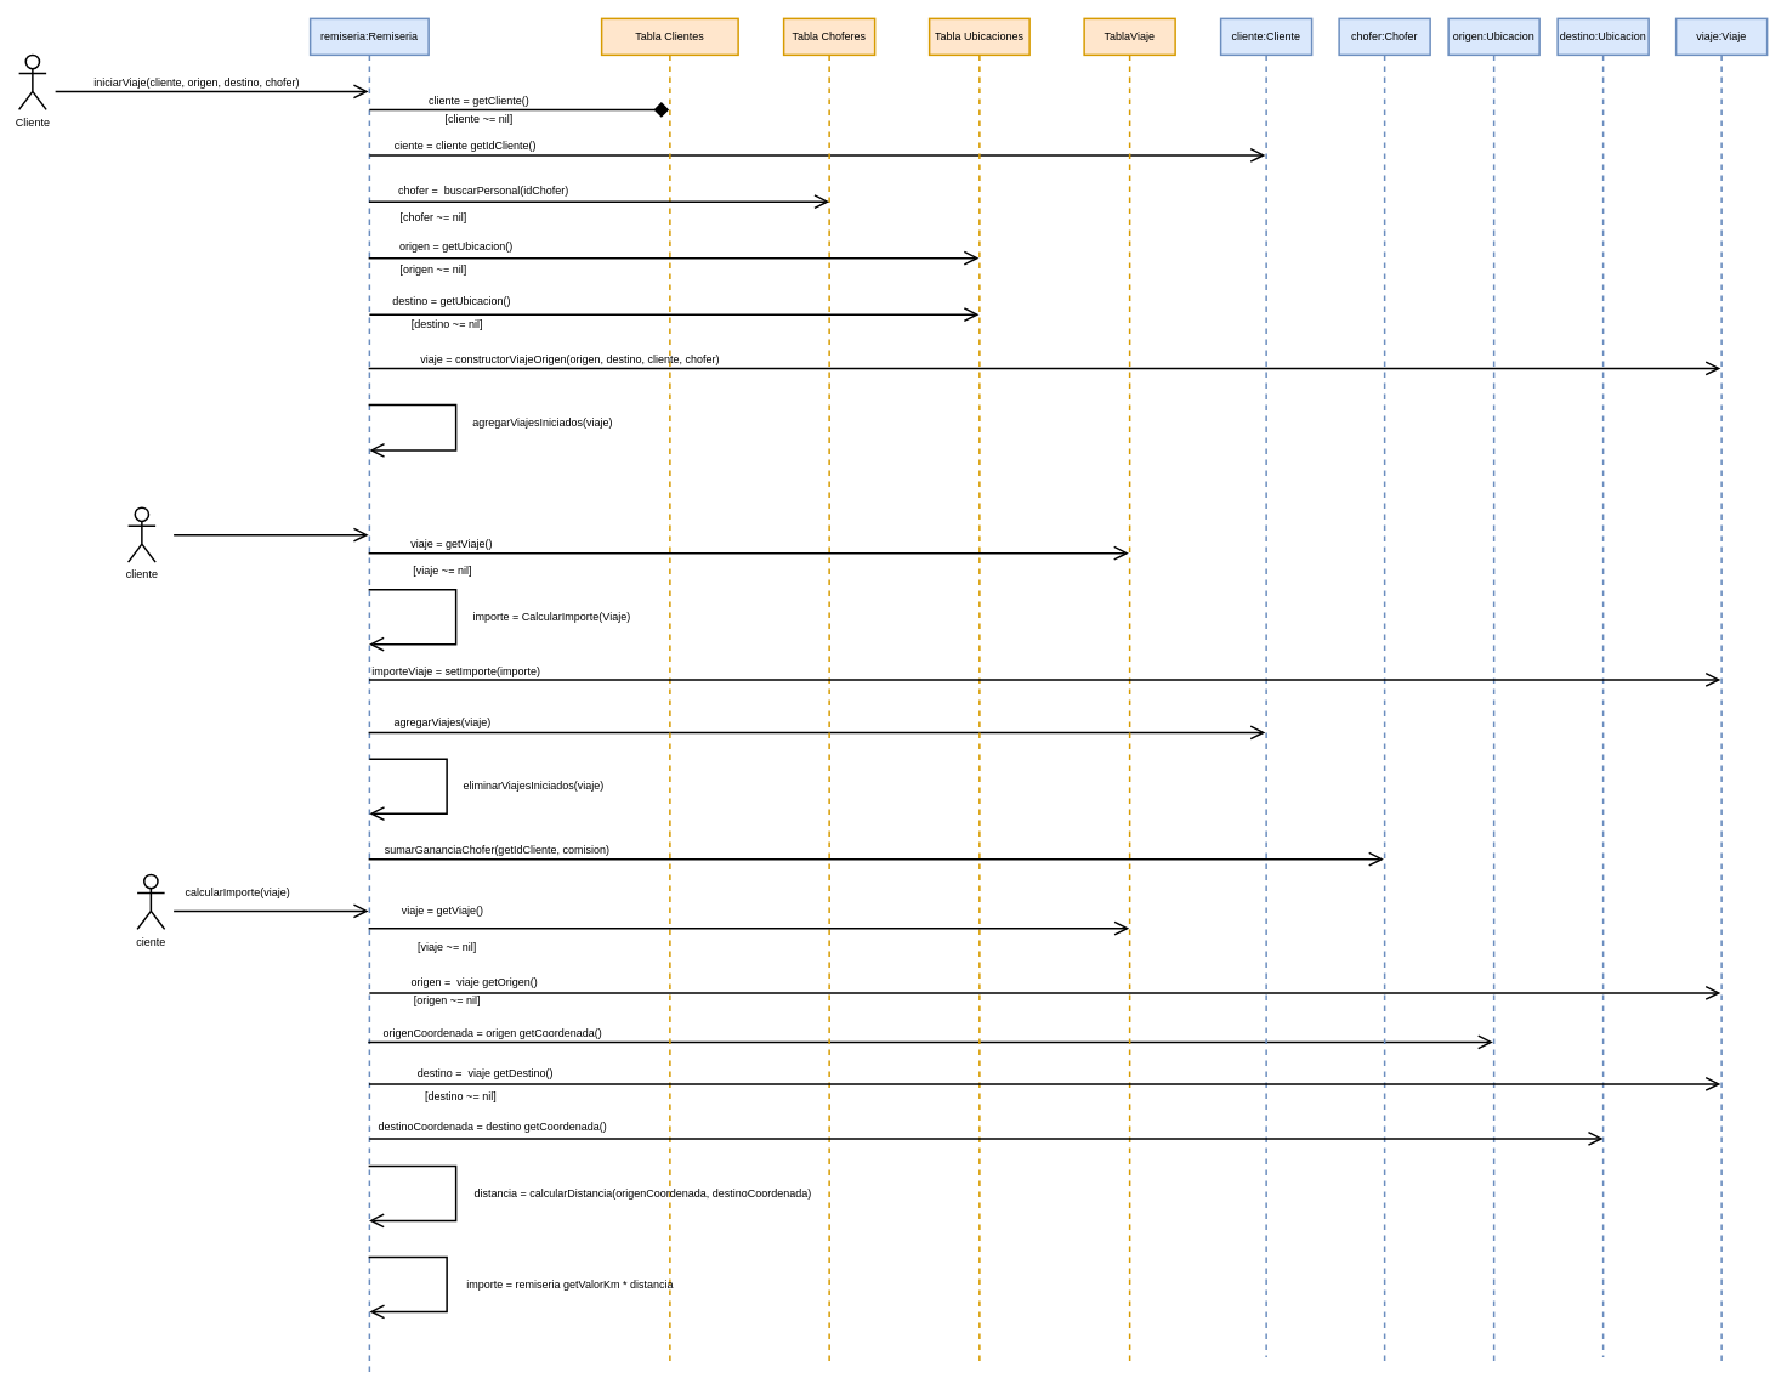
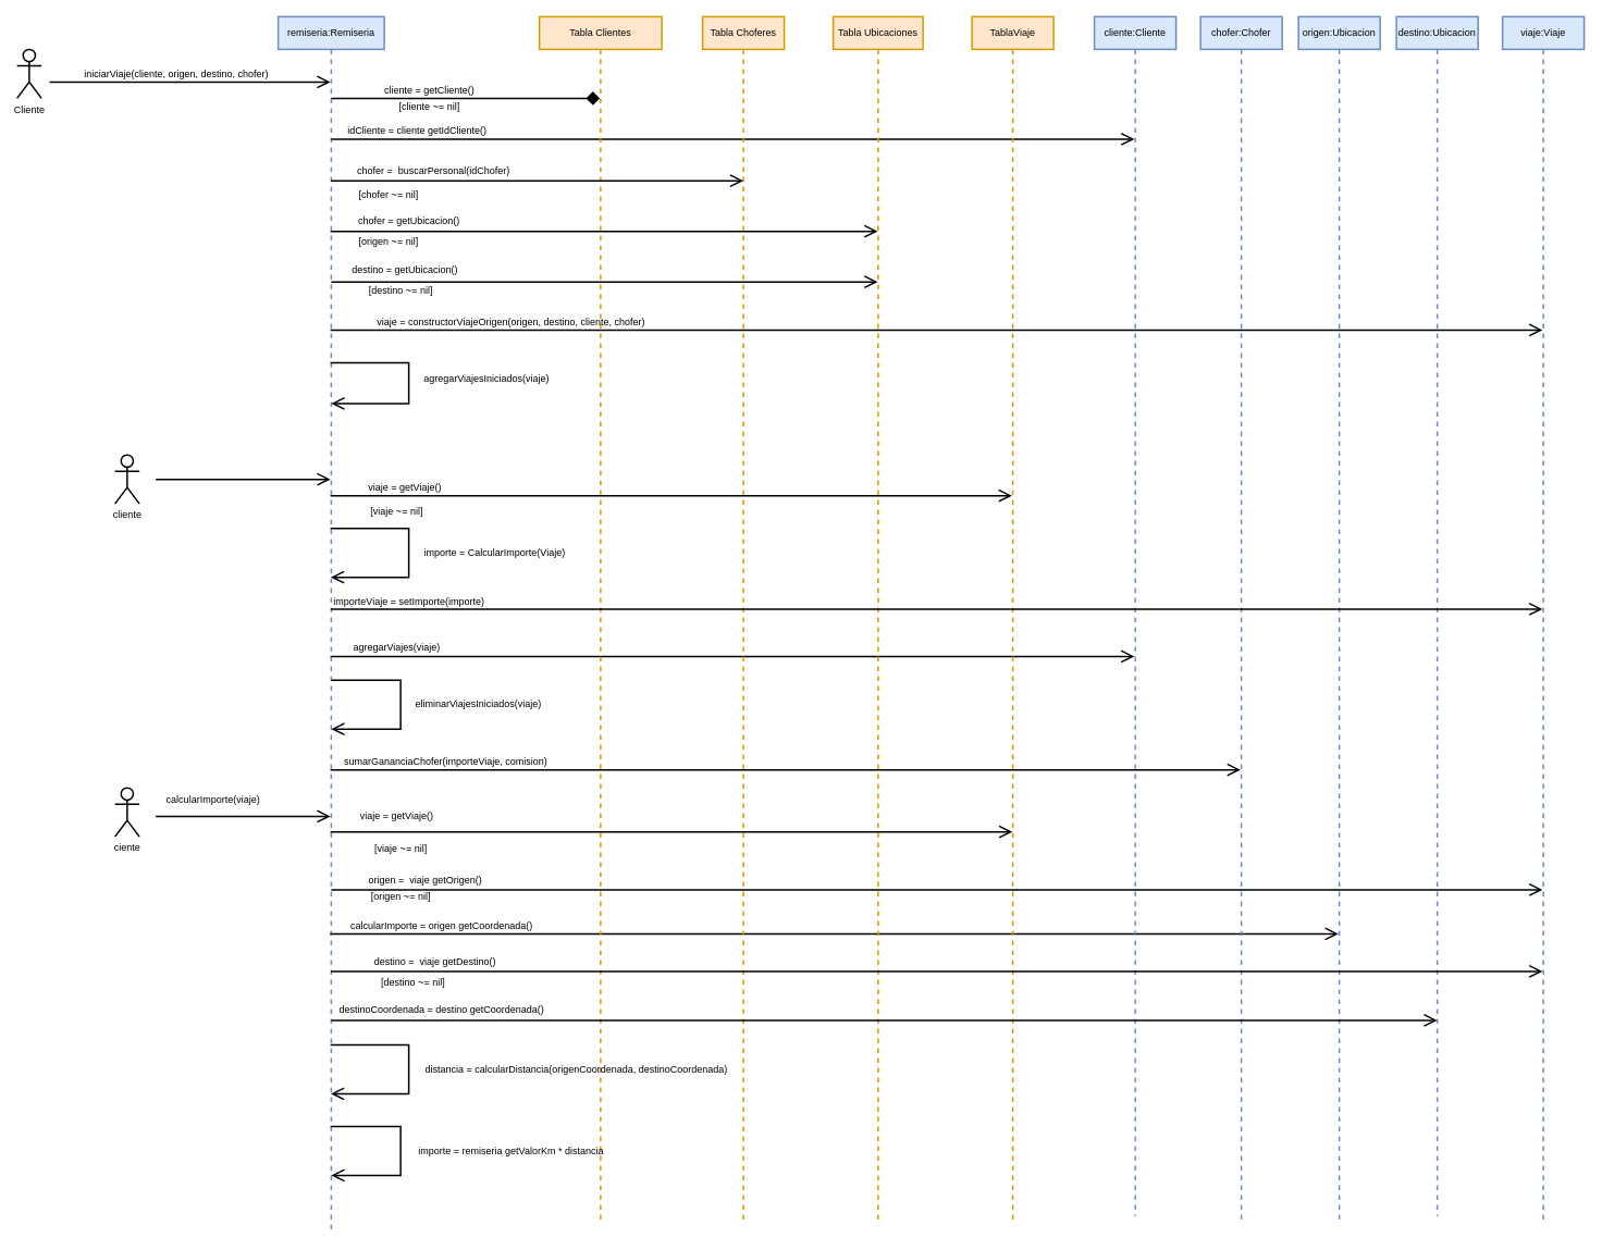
  <mxCell id="0" />
  <mxCell id="1" parent="0" />
  <mxCell id="2" value="remiseria:Remiseria" style="shape=umlLifeline;perimeter=lifelinePerimeter;whiteSpace=wrap;html=1;container=1;collapsible=0;recursiveResize=0;outlineConnect=0;fillColor=#dae8fc;strokeColor=#6c8ebf;strokeWidth=2;" parent="1" vertex="1"><mxGeometry x="340" y="20" width="130" height="1490" as="geometry" /></mxCell>
  <mxCell id="3" value="[cliente ~= nil]" style="text;html=1;align=center;verticalAlign=middle;resizable=0;points=[];autosize=1;strokeColor=none;fillColor=none;" parent="2" vertex="1"><mxGeometry x="140" y="100" width="90" height="20" as="geometry" /></mxCell>
  <mxCell id="4" value="" style="endArrow=open;endFill=1;endSize=12;html=1;rounded=0;strokeWidth=2;" parent="2" target="23" edge="1"><mxGeometry width="160" relative="1" as="geometry"><mxPoint x="65" y="150" as="sourcePoint" /><mxPoint x="225" y="150" as="targetPoint" /></mxGeometry></mxCell>
  <mxCell id="5" value="" style="endArrow=open;endFill=1;endSize=12;html=1;rounded=0;strokeWidth=2;" parent="2" edge="1"><mxGeometry width="160" relative="1" as="geometry"><mxPoint x="64" y="263" as="sourcePoint" /><mxPoint x="734.5" y="263" as="targetPoint" /></mxGeometry></mxCell>
  <mxCell id="6" value="" style="endArrow=open;endFill=1;endSize=12;html=1;rounded=0;strokeWidth=2;" parent="2" edge="1"><mxGeometry width="160" relative="1" as="geometry"><mxPoint x="64" y="424" as="sourcePoint" /><mxPoint x="65" y="474" as="targetPoint" /><Array as="points"><mxPoint x="160" y="424" /><mxPoint x="160" y="474" /></Array></mxGeometry></mxCell>
  <mxCell id="7" value="" style="endArrow=open;endFill=1;endSize=12;html=1;rounded=0;strokeWidth=2;" parent="2" edge="1"><mxGeometry width="160" relative="1" as="geometry"><mxPoint x="-150" y="567" as="sourcePoint" /><mxPoint x="64" y="567" as="targetPoint" /></mxGeometry></mxCell>
  <mxCell id="8" value="" style="endArrow=open;endFill=1;endSize=12;html=1;rounded=0;strokeWidth=2;" parent="2" edge="1"><mxGeometry width="160" relative="1" as="geometry"><mxPoint x="64" y="587" as="sourcePoint" /><mxPoint x="899" y="587" as="targetPoint" /></mxGeometry></mxCell>
  <mxCell id="9" value="" style="endArrow=open;endFill=1;endSize=12;html=1;rounded=0;strokeWidth=2;" parent="2" edge="1"><mxGeometry width="160" relative="1" as="geometry"><mxPoint x="64" y="627" as="sourcePoint" /><mxPoint x="64.5" y="687" as="targetPoint" /><Array as="points"><mxPoint x="160" y="627" /><mxPoint x="160" y="687" /></Array></mxGeometry></mxCell>
  <mxCell id="10" value="" style="endArrow=open;endFill=1;endSize=12;html=1;rounded=0;strokeWidth=2;" parent="2" edge="1"><mxGeometry width="160" relative="1" as="geometry"><mxPoint x="-150" y="980" as="sourcePoint" /><mxPoint x="64" y="980" as="targetPoint" /></mxGeometry></mxCell>
  <mxCell id="11" value="" style="endArrow=open;endFill=1;endSize=12;html=1;rounded=0;strokeWidth=2;" parent="2" target="31" edge="1"><mxGeometry width="160" relative="1" as="geometry"><mxPoint x="63.5" y="1124" as="sourcePoint" /><mxPoint x="1049.5" y="1124" as="targetPoint" /></mxGeometry></mxCell>
  <mxCell id="12" value="" style="endArrow=open;endFill=1;endSize=12;html=1;rounded=0;strokeWidth=2;" parent="2" edge="1"><mxGeometry width="160" relative="1" as="geometry"><mxPoint x="64" y="784" as="sourcePoint" /><mxPoint x="1049" y="784" as="targetPoint" /></mxGeometry></mxCell>
  <mxCell id="13" value="" style="endArrow=open;endFill=1;endSize=12;html=1;rounded=0;strokeWidth=2;" parent="2" target="2" edge="1"><mxGeometry width="160" relative="1" as="geometry"><mxPoint x="64" y="1360" as="sourcePoint" /><mxPoint x="140" y="1420" as="targetPoint" /><Array as="points"><mxPoint x="150" y="1360" /><mxPoint x="150" y="1420" /></Array></mxGeometry></mxCell>
  <mxCell id="14" value="Cliente" style="shape=umlActor;verticalLabelPosition=bottom;verticalAlign=top;html=1;strokeWidth=2;" parent="1" vertex="1"><mxGeometry x="20" y="60" width="30" height="60" as="geometry" /></mxCell>
  <mxCell id="15" value="" style="endArrow=open;endFill=1;endSize=12;html=1;rounded=0;strokeWidth=2;" parent="1" target="2" edge="1"><mxGeometry width="160" relative="1" as="geometry"><mxPoint x="60" y="100" as="sourcePoint" /><mxPoint x="310" y="100" as="targetPoint" /></mxGeometry></mxCell>
  <mxCell id="16" value="Tabla Clientes" style="shape=umlLifeline;perimeter=lifelinePerimeter;whiteSpace=wrap;html=1;container=1;collapsible=0;recursiveResize=0;outlineConnect=0;fillColor=#ffe6cc;strokeColor=#d79b00;strokeWidth=2;" parent="1" vertex="1"><mxGeometry x="660" y="20" width="150" height="1480" as="geometry" /></mxCell>
  <mxCell id="17" value="distancia = calcularDistancia(origenCoordenada, destinoCoordenada)&lt;br&gt;" style="text;html=1;align=center;verticalAlign=middle;resizable=0;points=[];autosize=1;strokeColor=none;fillColor=none;" parent="16" vertex="1"><mxGeometry x="-150" y="1280" width="390" height="20" as="geometry" /></mxCell>
  <mxCell id="18" value="viaje = constructorViajeOrigen(origen, destino, cliente, chofer)" style="text;html=1;align=center;verticalAlign=middle;resizable=0;points=[];autosize=1;strokeColor=none;fillColor=none;" parent="1" vertex="1"><mxGeometry x="455" y="384" width="340" height="20" as="geometry" /></mxCell>
  <mxCell id="19" value="Tabla Choferes" style="shape=umlLifeline;perimeter=lifelinePerimeter;whiteSpace=wrap;html=1;container=1;collapsible=0;recursiveResize=0;outlineConnect=0;fillColor=#ffe6cc;strokeColor=#d79b00;strokeWidth=2;" parent="1" vertex="1"><mxGeometry x="860" y="20" width="100" height="1480" as="geometry" /></mxCell>
  <mxCell id="20" value="iniciarViaje(cliente, origen, destino, chofer)" style="text;html=1;align=center;verticalAlign=middle;resizable=0;points=[];autosize=1;strokeColor=none;fillColor=none;" parent="1" vertex="1"><mxGeometry x="95" y="80" width="240" height="20" as="geometry" /></mxCell>
  <mxCell id="21" value="" style="endArrow=diamond;endFill=1;endSize=12;html=1;rounded=0;strokeWidth=2;" parent="1" source="2" target="16" edge="1"><mxGeometry width="160" relative="1" as="geometry"><mxPoint x="410" y="140" as="sourcePoint" /><mxPoint x="570" y="140" as="targetPoint" /><Array as="points"><mxPoint x="560" y="120" /></Array></mxGeometry></mxCell>
  <mxCell id="22" value="" style="endArrow=open;endFill=1;endSize=12;html=1;rounded=0;strokeWidth=2;" parent="1" edge="1"><mxGeometry width="160" relative="1" as="geometry"><mxPoint x="404.5" y="221" as="sourcePoint" /><mxPoint x="910" y="221" as="targetPoint" /><Array as="points"><mxPoint x="540" y="221" /><mxPoint x="600" y="221" /><mxPoint x="650" y="221" /><mxPoint x="760" y="221" /><mxPoint x="840" y="221" /></Array></mxGeometry></mxCell>
  <mxCell id="23" value="cliente:Cliente" style="shape=umlLifeline;perimeter=lifelinePerimeter;whiteSpace=wrap;html=1;container=1;collapsible=0;recursiveResize=0;outlineConnect=0;fillColor=#dae8fc;strokeColor=#6c8ebf;strokeWidth=2;" parent="1" vertex="1"><mxGeometry x="1340" y="20" width="100" height="1470" as="geometry" /></mxCell>
- <mxCell id="24" value="ciente = cliente getIdCliente()" style="text;html=1;align=center;verticalAlign=middle;resizable=0;points=[];autosize=1;strokeColor=none;fillColor=none;" parent="1" vertex="1"><mxGeometry x="415" y="150" width="190" height="20" as="geometry" /></mxCell>
+ <mxCell id="24" value="idCliente = cliente getIdCliente()" style="text;html=1;align=center;verticalAlign=middle;resizable=0;points=[];autosize=1;strokeColor=none;fillColor=none;" parent="1" vertex="1"><mxGeometry x="415" y="150" width="190" height="20" as="geometry" /></mxCell>
  <mxCell id="25" value="cliente = getCliente()" style="text;html=1;align=center;verticalAlign=middle;resizable=0;points=[];autosize=1;strokeColor=none;fillColor=none;" parent="1" vertex="1"><mxGeometry x="460" y="100" width="130" height="20" as="geometry" /></mxCell>
  <mxCell id="26" value="chofer =&amp;nbsp; buscarPersonal(idChofer)" style="text;html=1;align=center;verticalAlign=middle;resizable=0;points=[];autosize=1;strokeColor=none;fillColor=none;" parent="1" vertex="1"><mxGeometry x="430" y="199" width="200" height="20" as="geometry" /></mxCell>
  <mxCell id="27" value="chofer:Chofer" style="shape=umlLifeline;perimeter=lifelinePerimeter;whiteSpace=wrap;html=1;container=1;collapsible=0;recursiveResize=0;outlineConnect=0;fillColor=#dae8fc;strokeColor=#6c8ebf;strokeWidth=2;" parent="1" vertex="1"><mxGeometry x="1470" y="20" width="100" height="1480" as="geometry" /></mxCell>
  <mxCell id="28" value="[chofer ~= nil]" style="text;html=1;align=center;verticalAlign=middle;resizable=0;points=[];autosize=1;strokeColor=none;fillColor=none;" parent="1" vertex="1"><mxGeometry x="430" y="229" width="90" height="20" as="geometry" /></mxCell>
  <mxCell id="29" value="viaje:Viaje" style="shape=umlLifeline;perimeter=lifelinePerimeter;whiteSpace=wrap;html=1;container=1;collapsible=0;recursiveResize=0;outlineConnect=0;fillColor=#dae8fc;strokeColor=#6c8ebf;strokeWidth=2;" parent="1" vertex="1"><mxGeometry x="1840" y="20" width="100" height="1480" as="geometry" /></mxCell>
  <mxCell id="30" value="Tabla Ubicaciones" style="shape=umlLifeline;perimeter=lifelinePerimeter;whiteSpace=wrap;html=1;container=1;collapsible=0;recursiveResize=0;outlineConnect=0;fillColor=#ffe6cc;strokeColor=#d79b00;strokeWidth=2;" parent="1" vertex="1"><mxGeometry x="1020" y="20" width="110" height="1480" as="geometry" /></mxCell>
  <mxCell id="31" value="origen:Ubicacion" style="shape=umlLifeline;perimeter=lifelinePerimeter;whiteSpace=wrap;html=1;container=1;collapsible=0;recursiveResize=0;outlineConnect=0;fillColor=#dae8fc;strokeColor=#6c8ebf;strokeWidth=2;" parent="1" vertex="1"><mxGeometry x="1590" y="20" width="100" height="1480" as="geometry" /></mxCell>
  <mxCell id="32" value="destino:Ubicacion" style="shape=umlLifeline;perimeter=lifelinePerimeter;whiteSpace=wrap;html=1;container=1;collapsible=0;recursiveResize=0;outlineConnect=0;fillColor=#dae8fc;strokeColor=#6c8ebf;strokeWidth=2;" parent="1" vertex="1"><mxGeometry x="1710" y="20" width="100" height="1470" as="geometry" /></mxCell>
- <mxCell id="33" value="origen = getUbicacion()" style="text;html=1;align=center;verticalAlign=middle;resizable=0;points=[];autosize=1;strokeColor=none;fillColor=none;" parent="1" vertex="1"><mxGeometry x="430" y="261" width="140" height="20" as="geometry" /></mxCell>
+ <mxCell id="33" value="chofer = getUbicacion()" style="text;html=1;align=center;verticalAlign=middle;resizable=0;points=[];autosize=1;strokeColor=none;fillColor=none;" parent="1" vertex="1"><mxGeometry x="430" y="261" width="140" height="20" as="geometry" /></mxCell>
  <mxCell id="34" value="[origen ~= nil]" style="text;html=1;align=center;verticalAlign=middle;resizable=0;points=[];autosize=1;strokeColor=none;fillColor=none;" parent="1" vertex="1"><mxGeometry x="430" y="286" width="90" height="20" as="geometry" /></mxCell>
  <mxCell id="35" value="destino = getUbicacion()" style="text;html=1;align=center;verticalAlign=middle;resizable=0;points=[];autosize=1;strokeColor=none;fillColor=none;" parent="1" vertex="1"><mxGeometry x="420" y="321" width="150" height="20" as="geometry" /></mxCell>
  <mxCell id="36" value="" style="endArrow=open;endFill=1;endSize=12;html=1;rounded=0;strokeWidth=2;" parent="1" edge="1"><mxGeometry width="160" relative="1" as="geometry"><mxPoint x="405" y="345" as="sourcePoint" /><mxPoint x="1074.5" y="345" as="targetPoint" /><Array as="points"><mxPoint x="600" y="345" /></Array></mxGeometry></mxCell>
  <mxCell id="37" value="[destino ~= nil]" style="text;html=1;align=center;verticalAlign=middle;resizable=0;points=[];autosize=1;strokeColor=none;fillColor=none;" parent="1" vertex="1"><mxGeometry x="445" y="346" width="90" height="20" as="geometry" /></mxCell>
  <mxCell id="38" value="" style="endArrow=open;endFill=1;endSize=12;html=1;rounded=0;strokeWidth=2;" parent="1" edge="1"><mxGeometry width="160" relative="1" as="geometry"><mxPoint x="404" y="404" as="sourcePoint" /><mxPoint x="1889" y="404" as="targetPoint" /></mxGeometry></mxCell>
  <mxCell id="39" value="agregarViajesIniciados(viaje)" style="text;html=1;align=center;verticalAlign=middle;resizable=0;points=[];autosize=1;strokeColor=none;fillColor=none;" parent="1" vertex="1"><mxGeometry x="510" y="454" width="170" height="20" as="geometry" /></mxCell>
  <mxCell id="40" value="cliente" style="shape=umlActor;verticalLabelPosition=bottom;verticalAlign=top;html=1;strokeWidth=2;" parent="1" vertex="1"><mxGeometry x="140" y="557" width="30" height="60" as="geometry" /></mxCell>
  <mxCell id="41" value="TablaViaje" style="shape=umlLifeline;perimeter=lifelinePerimeter;whiteSpace=wrap;html=1;container=1;collapsible=0;recursiveResize=0;outlineConnect=0;fillColor=#ffe6cc;strokeColor=#d79b00;strokeWidth=2;" parent="1" vertex="1"><mxGeometry x="1190" y="20" width="100" height="1480" as="geometry" /></mxCell>
  <mxCell id="42" value="viaje = getViaje()" style="text;html=1;align=center;verticalAlign=middle;resizable=0;points=[];autosize=1;strokeColor=none;fillColor=none;" parent="1" vertex="1"><mxGeometry x="440" y="587" width="110" height="20" as="geometry" /></mxCell>
  <mxCell id="43" value="[viaje ~= nil]" style="text;html=1;align=center;verticalAlign=middle;resizable=0;points=[];autosize=1;strokeColor=none;fillColor=none;" parent="1" vertex="1"><mxGeometry x="445" y="617" width="80" height="20" as="geometry" /></mxCell>
  <mxCell id="44" value="importe = CalcularImporte(Viaje)" style="text;html=1;align=center;verticalAlign=middle;resizable=0;points=[];autosize=1;strokeColor=none;fillColor=none;" parent="1" vertex="1"><mxGeometry x="510" y="667" width="190" height="20" as="geometry" /></mxCell>
  <mxCell id="45" value="" style="endArrow=open;endFill=1;endSize=12;html=1;rounded=0;strokeWidth=2;" parent="1" edge="1"><mxGeometry width="160" relative="1" as="geometry"><mxPoint x="404.5" y="746" as="sourcePoint" /><mxPoint x="1889" y="746" as="targetPoint" /></mxGeometry></mxCell>
  <mxCell id="46" value="importeViaje = setImporte(importe)" style="text;html=1;align=center;verticalAlign=middle;resizable=0;points=[];autosize=1;strokeColor=none;fillColor=none;" parent="1" vertex="1"><mxGeometry x="400" y="727" width="200" height="20" as="geometry" /></mxCell>
- <mxCell id="47" value="ciente" style="shape=umlActor;verticalLabelPosition=bottom;verticalAlign=top;html=1;strokeWidth=2;" parent="1" vertex="1"><mxGeometry x="150" y="960" width="30" height="60" as="geometry" /></mxCell>
+ <mxCell id="47" value="ciente" style="shape=umlActor;verticalLabelPosition=bottom;verticalAlign=top;html=1;strokeWidth=2;" parent="1" vertex="1"><mxGeometry x="140" y="965" width="30" height="60" as="geometry" /></mxCell>
  <mxCell id="48" value="calcularImporte(viaje)" style="text;html=1;align=center;verticalAlign=middle;resizable=0;points=[];autosize=1;strokeColor=none;fillColor=none;" parent="1" vertex="1"><mxGeometry x="195" y="970" width="130" height="20" as="geometry" /></mxCell>
  <mxCell id="49" value="" style="endArrow=open;endFill=1;endSize=12;html=1;rounded=0;strokeWidth=2;" parent="1" edge="1"><mxGeometry width="160" relative="1" as="geometry"><mxPoint x="404" y="1019" as="sourcePoint" /><mxPoint x="1239.5" y="1019" as="targetPoint" /></mxGeometry></mxCell>
  <mxCell id="50" value="viaje = getViaje()" style="text;html=1;align=center;verticalAlign=middle;resizable=0;points=[];autosize=1;strokeColor=none;fillColor=none;" parent="1" vertex="1"><mxGeometry x="430" y="990" width="110" height="20" as="geometry" /></mxCell>
  <mxCell id="51" value="[viaje ~= nil]" style="text;html=1;align=center;verticalAlign=middle;resizable=0;points=[];autosize=1;strokeColor=none;fillColor=none;" parent="1" vertex="1"><mxGeometry x="450" y="1030" width="80" height="20" as="geometry" /></mxCell>
  <mxCell id="52" value="" style="endArrow=open;endFill=1;endSize=12;html=1;rounded=0;strokeWidth=2;" parent="1" target="29" edge="1"><mxGeometry width="160" relative="1" as="geometry"><mxPoint x="405" y="1090" as="sourcePoint" /><mxPoint x="565" y="1090" as="targetPoint" /></mxGeometry></mxCell>
  <mxCell id="53" value="origen =&amp;nbsp; viaje getOrigen()" style="text;html=1;align=center;verticalAlign=middle;resizable=0;points=[];autosize=1;strokeColor=none;fillColor=none;" parent="1" vertex="1"><mxGeometry x="445" y="1069" width="150" height="20" as="geometry" /></mxCell>
  <mxCell id="54" value="[origen ~= nil]" style="text;html=1;align=center;verticalAlign=middle;resizable=0;points=[];autosize=1;strokeColor=none;fillColor=none;" parent="1" vertex="1"><mxGeometry x="445" y="1089" width="90" height="20" as="geometry" /></mxCell>
- <mxCell id="55" value="origenCoordenada = origen getCoordenada()" style="text;html=1;align=center;verticalAlign=middle;resizable=0;points=[];autosize=1;strokeColor=none;fillColor=none;" parent="1" vertex="1"><mxGeometry x="410" y="1124" width="260" height="20" as="geometry" /></mxCell>
+ <mxCell id="55" value="calcularImporte = origen getCoordenada()" style="text;html=1;align=center;verticalAlign=middle;resizable=0;points=[];autosize=1;strokeColor=none;fillColor=none;" parent="1" vertex="1"><mxGeometry x="410" y="1124" width="260" height="20" as="geometry" /></mxCell>
  <mxCell id="56" value="" style="endArrow=open;endFill=1;endSize=12;html=1;rounded=0;startArrow=none;strokeWidth=2;" parent="1" target="29" edge="1"><mxGeometry width="160" relative="1" as="geometry"><mxPoint x="404.5" y="1190" as="sourcePoint" /><mxPoint x="1759.5" y="1190" as="targetPoint" /></mxGeometry></mxCell>
  <mxCell id="57" value="destino =&amp;nbsp; viaje getDestino()" style="text;html=1;align=center;verticalAlign=middle;resizable=0;points=[];autosize=1;strokeColor=none;fillColor=none;" parent="1" vertex="1"><mxGeometry x="451.5" y="1168" width="160" height="20" as="geometry" /></mxCell>
  <mxCell id="58" value="[destino ~= nil]" style="text;html=1;align=center;verticalAlign=middle;resizable=0;points=[];autosize=1;strokeColor=none;fillColor=none;" parent="1" vertex="1"><mxGeometry x="460" y="1194" width="90" height="20" as="geometry" /></mxCell>
  <mxCell id="59" value="destinoCoordenada = destino getCoordenada()" style="text;html=1;align=center;verticalAlign=middle;resizable=0;points=[];autosize=1;strokeColor=none;fillColor=none;" parent="1" vertex="1"><mxGeometry x="405" y="1227" width="270" height="20" as="geometry" /></mxCell>
  <mxCell id="60" value="" style="endArrow=open;endFill=1;endSize=12;html=1;rounded=0;strokeWidth=2;" parent="1" edge="1"><mxGeometry width="160" relative="1" as="geometry"><mxPoint x="404" y="1280" as="sourcePoint" /><mxPoint x="404.5" y="1340" as="targetPoint" /><Array as="points"><mxPoint x="500" y="1280" /><mxPoint x="500" y="1320" /><mxPoint x="500" y="1340" /></Array></mxGeometry></mxCell>
  <mxCell id="61" value="" style="endArrow=open;endFill=1;endSize=12;html=1;rounded=0;startArrow=none;strokeWidth=2;" parent="1" source="2" edge="1"><mxGeometry width="160" relative="1" as="geometry"><mxPoint x="414.5" y="1247" as="sourcePoint" /><mxPoint x="1760" y="1250" as="targetPoint" /></mxGeometry></mxCell>
  <mxCell id="62" value="agregarViajes(viaje)" style="text;html=1;align=center;verticalAlign=middle;resizable=0;points=[];autosize=1;strokeColor=none;fillColor=none;" parent="1" vertex="1"><mxGeometry x="425" y="783" width="120" height="20" as="geometry" /></mxCell>
  <mxCell id="63" value="" style="endArrow=open;endFill=1;endSize=12;html=1;rounded=0;strokeWidth=2;" parent="1" edge="1"><mxGeometry width="160" relative="1" as="geometry"><mxPoint x="405" y="833" as="sourcePoint" /><mxPoint x="405" y="893" as="targetPoint" /><Array as="points"><mxPoint x="490" y="833" /><mxPoint x="490" y="893" /></Array></mxGeometry></mxCell>
  <mxCell id="64" value="eliminarViajesIniciados(viaje)" style="text;html=1;align=center;verticalAlign=middle;resizable=0;points=[];autosize=1;strokeColor=none;fillColor=none;" parent="1" vertex="1"><mxGeometry x="500" y="853" width="170" height="20" as="geometry" /></mxCell>
  <mxCell id="65" value="" style="endArrow=open;endFill=1;endSize=12;html=1;rounded=0;strokeWidth=2;" parent="1" edge="1"><mxGeometry width="160" relative="1" as="geometry"><mxPoint x="404" y="943" as="sourcePoint" /><mxPoint x="1519" y="943" as="targetPoint" /></mxGeometry></mxCell>
- <mxCell id="66" value="sumarGananciaChofer(getIdCliente, comision)" style="text;html=1;align=center;verticalAlign=middle;resizable=0;points=[];autosize=1;strokeColor=none;fillColor=none;" parent="1" vertex="1"><mxGeometry x="415" y="923" width="260" height="20" as="geometry" /></mxCell>
+ <mxCell id="66" value="sumarGananciaChofer(importeViaje, comision)" style="text;html=1;align=center;verticalAlign=middle;resizable=0;points=[];autosize=1;strokeColor=none;fillColor=none;" parent="1" vertex="1"><mxGeometry x="415" y="923" width="260" height="20" as="geometry" /></mxCell>
  <mxCell id="67" value="importe = remiseria getValorKm * distancia" style="text;html=1;align=center;verticalAlign=middle;resizable=0;points=[];autosize=1;strokeColor=none;fillColor=none;" parent="1" vertex="1"><mxGeometry x="505" y="1400" width="240" height="20" as="geometry" /></mxCell>
